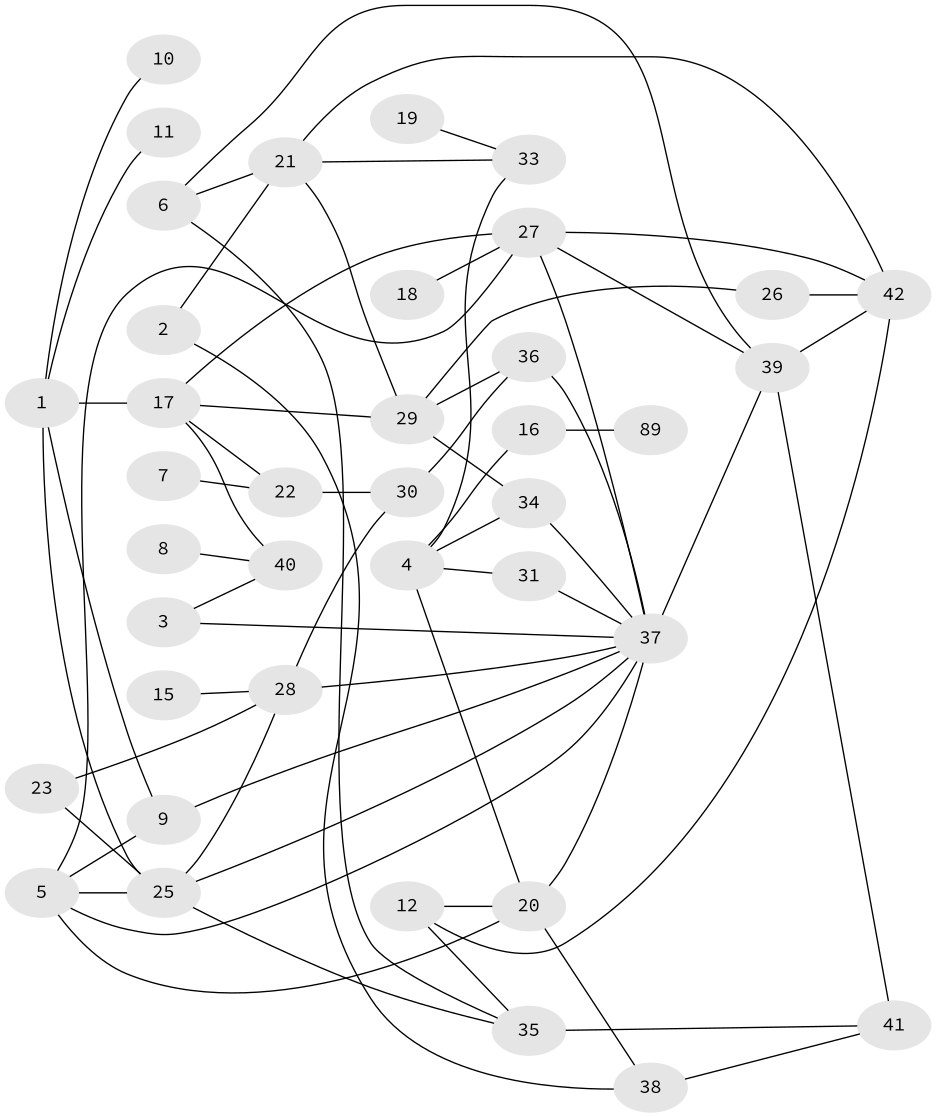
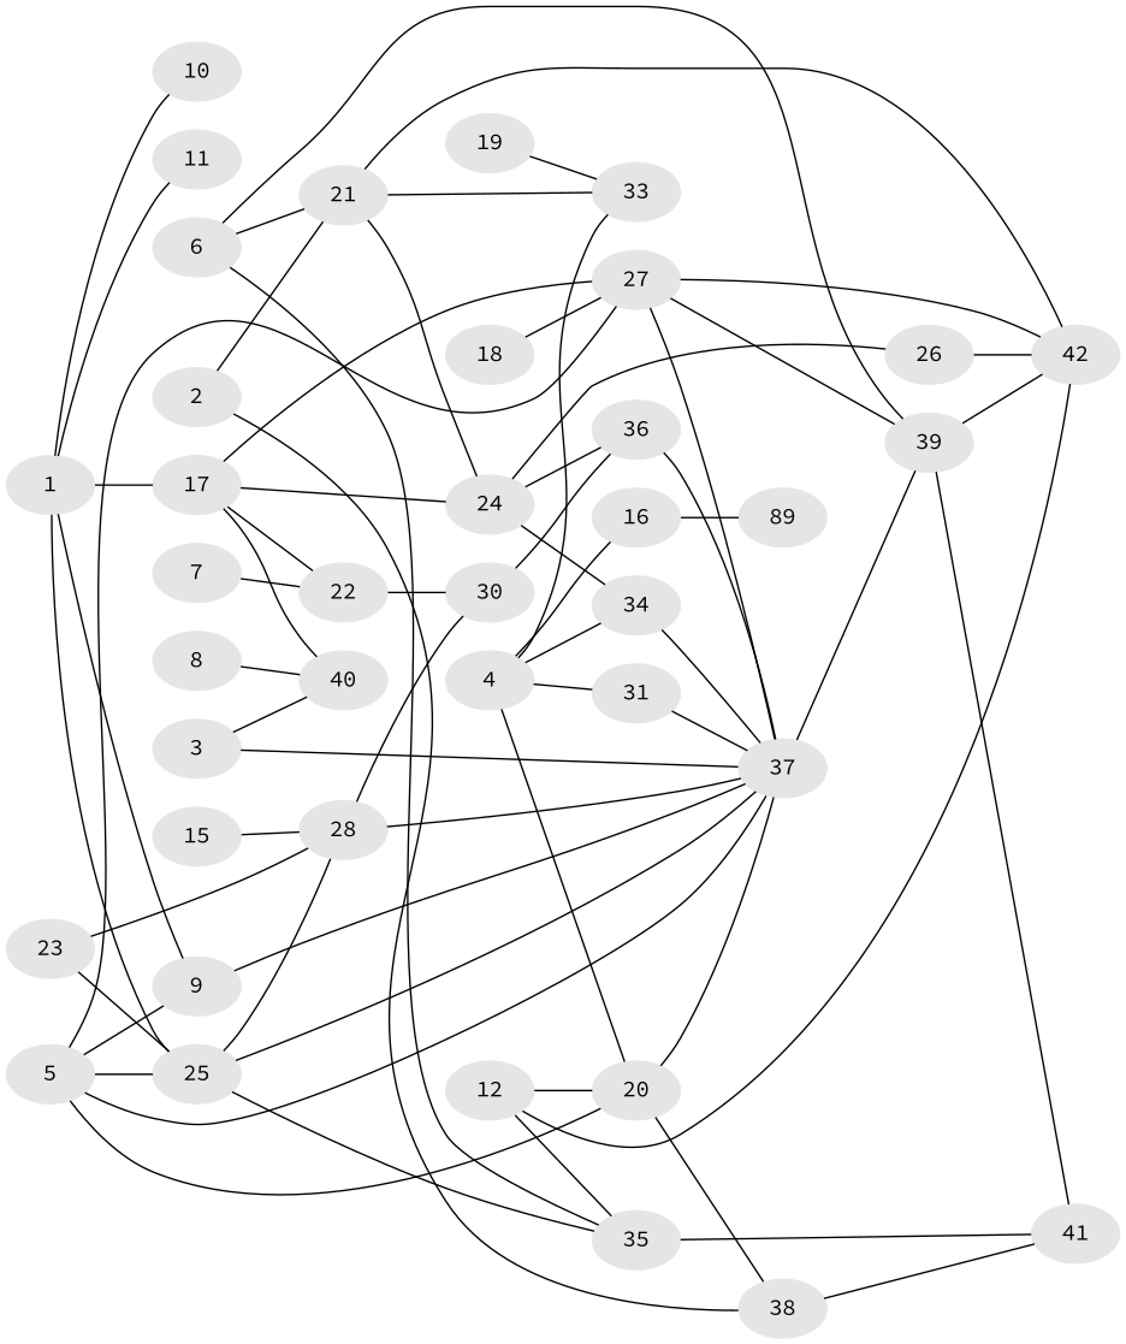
  graph {
    fontname="Source Code Pro"
    rankdir=LR
    node [color=gray90 fontname="Source Code Pro" style=filled]
    edge [fontname="Source Code Pro" weight=1.0]
    1
    9
    10
    11
    17
    25
    37
    40
    27
    22
-   24 [label=29]
+   24
    35
    28
    2
    21
    38
    33
    42
    41
    3
    39
    4
    16
    20
    31
    34
    n27 [label=89]
    5
    6
    7
    30
    8
    12
    15
    26
    36
    18
    19
    23
    1 -- 9
    1 -- 10
    1 -- 11
    1 -- 17
    1 -- 25
    9 -- 37
    17 -- 40
    17 -- 27
    17 -- 22
    17 -- 24
    25 -- 37
    25 -- 35
    25 -- 28
    37 -- 39
    27 -- 37
    27 -- 42
    27 -- 39 [weight=2.0]
    22 -- 30
    24 -- 34
    24 -- 26
    24 -- 36
    35 -- 41
    28 -- 37
    28 -- 30
    2 -- 21
    2 -- 38
    21 -- 24
    21 -- 33
    21 -- 42
    38 -- 41
    3 -- 37
    3 -- 40
    39 -- 42
    39 -- 41
    4 -- 33
    4 -- 16
    4 -- 20
    4 -- 31
    4 -- 34
    16 -- n27
    20 -- 37
    20 -- 38
    31 -- 37
    34 -- 37
    5 -- 9
    5 -- 25
    5 -- 37
    5 -- 27
    5 -- 20
    6 -- 35
    6 -- 21
    6 -- 39
    7 -- 22
    30 -- 36
    8 -- 40
    12 -- 35
    12 -- 42
    12 -- 20
    15 -- 28
    26 -- 42
    36 -- 37
    18 -- 27
    19 -- 33
    23 -- 25
    23 -- 28
  }
